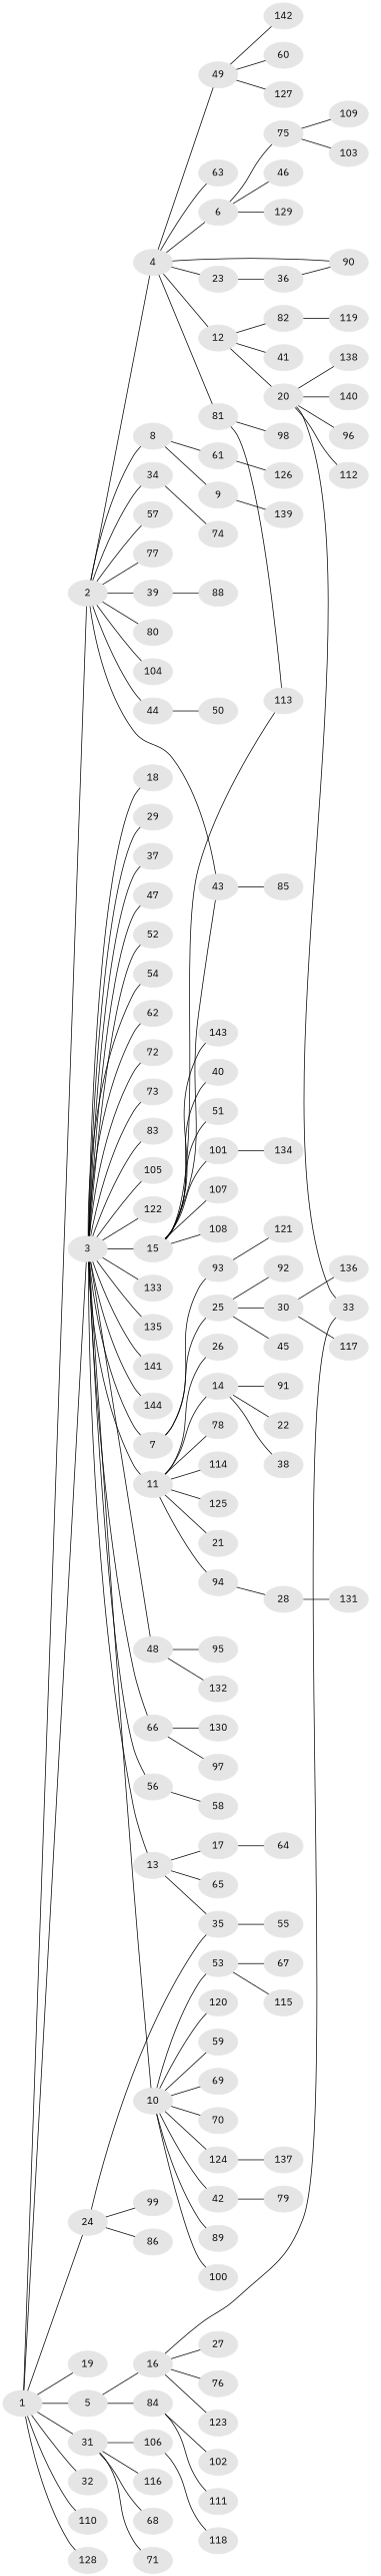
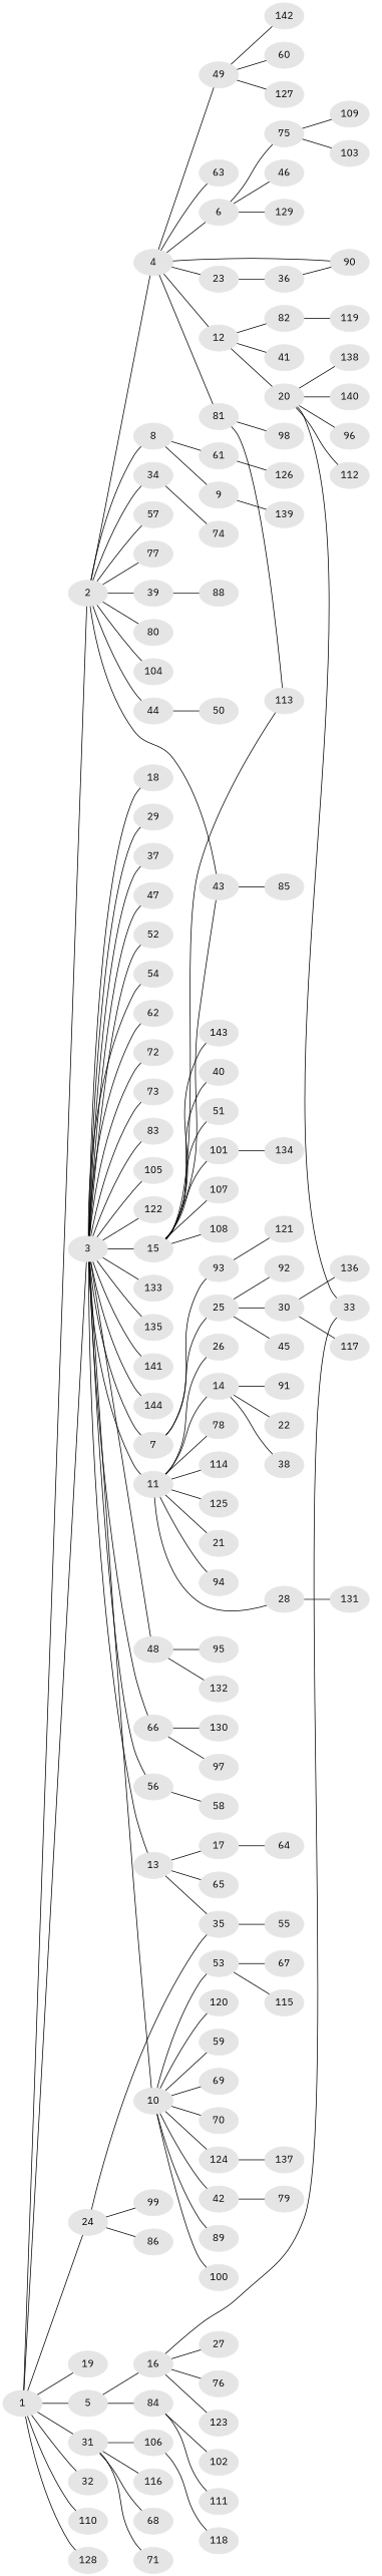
  graph {
    fontname="IBM Plex Sans"
    rankdir=LR
    node [color=gray90 fontname="IBM Plex Sans" style=filled]
    edge [fontname="IBM Plex Sans"]
    1
    2
    3
    5
    19
    24
    31
    32
    110
    128
    4
    8
    34
    39
    43
    44
    57
    77
    80
    104
    7
    10
    11
    13
    15
    18
    29
    37
    47
    48
    52
    54
    56
    62
    66
    72
    73
    83
    105
    122
    133
    135
    141
    144
    16
    84
    35
    86
    99
    68
    71
    106
    116
    6
    12
    23
    49
    63
    81
    90
    9
    61
    74
    88
    85
    50
    25
    93
    42
    53
    59
    69
    70
    89
    100
    120
    124
    14
    21
    26
    28
    78
    94
    114
    125
    17
    65
    40
    51
    101
    107
    108
    113
    143
    95
    132
    58
    97
    130
    46
    75
    129
    20
    41
    82
    36
    60
    127
    142
    98
    27
    33
    76
    123
    102
    111
    103
    109
    30
    45
    92
    121
    139
    126
    79
    67
    115
    137
    22
    38
    91
    131
    96
    112
    138
    140
    119
    64
    55
    134
    117
    136
    118
    1 -- 2
    1 -- 3
    1 -- 5
    1 -- 19
    1 -- 24
    1 -- 31
    1 -- 32
    1 -- 110
    1 -- 128
    2 -- 4
    2 -- 8
    2 -- 34
    2 -- 39
    2 -- 43
    2 -- 44
    2 -- 57
    2 -- 77
    2 -- 80
    2 -- 104
    3 -- 7
    3 -- 10
    3 -- 11
    3 -- 13
    3 -- 15
    3 -- 18
    3 -- 29
    3 -- 37
    3 -- 47
    3 -- 48
    3 -- 52
    3 -- 54
    3 -- 56
    3 -- 62
    3 -- 66
    3 -- 72
    3 -- 73
    3 -- 83
    3 -- 105
    3 -- 122
    3 -- 133
    3 -- 135
    3 -- 141
    3 -- 144
    5 -- 16
    5 -- 84
    24 -- 35
    24 -- 86
    24 -- 99
    31 -- 68
    31 -- 71
    31 -- 106
    31 -- 116
    4 -- 6
    4 -- 12
    4 -- 23
    4 -- 49
    4 -- 63
    4 -- 81
    4 -- 90
    8 -- 9
    8 -- 61
    34 -- 74
    39 -- 88
    43 -- 85
    44 -- 50
    7 -- 25
    7 -- 93
    10 -- 42
    10 -- 53
    10 -- 59
    10 -- 69
    10 -- 70
    10 -- 89
    10 -- 100
    10 -- 120
    10 -- 124
    11 -- 14
    11 -- 21
    11 -- 26
-   94 -- 28
+   11 -- 28
    11 -- 78
    11 -- 94
    11 -- 114
    11 -- 125
    13 -- 35
    13 -- 17
    13 -- 65
    15 -- 43
    15 -- 40
    15 -- 51
    15 -- 101
    15 -- 107
    15 -- 108
    15 -- 113
    15 -- 143
    48 -- 95
    48 -- 132
    56 -- 58
    66 -- 97
    66 -- 130
    16 -- 27
    16 -- 33
    16 -- 76
    16 -- 123
    84 -- 102
    84 -- 111
    35 -- 55
    106 -- 118
    6 -- 46
    6 -- 75
    6 -- 129
    12 -- 20
    12 -- 41
    12 -- 82
    23 -- 36
    49 -- 60
    49 -- 127
    49 -- 142
    81 -- 113
    81 -- 98
    9 -- 139
    61 -- 126
    25 -- 30
    25 -- 45
    25 -- 92
    93 -- 121
    42 -- 79
    53 -- 67
    53 -- 115
    124 -- 137
    14 -- 22
    14 -- 38
    14 -- 91
    28 -- 131
    17 -- 64
    101 -- 134
    75 -- 103
    75 -- 109
    20 -- 33
    20 -- 96
    20 -- 112
    20 -- 138
    20 -- 140
    82 -- 119
    36 -- 90
    30 -- 117
    30 -- 136
  }
